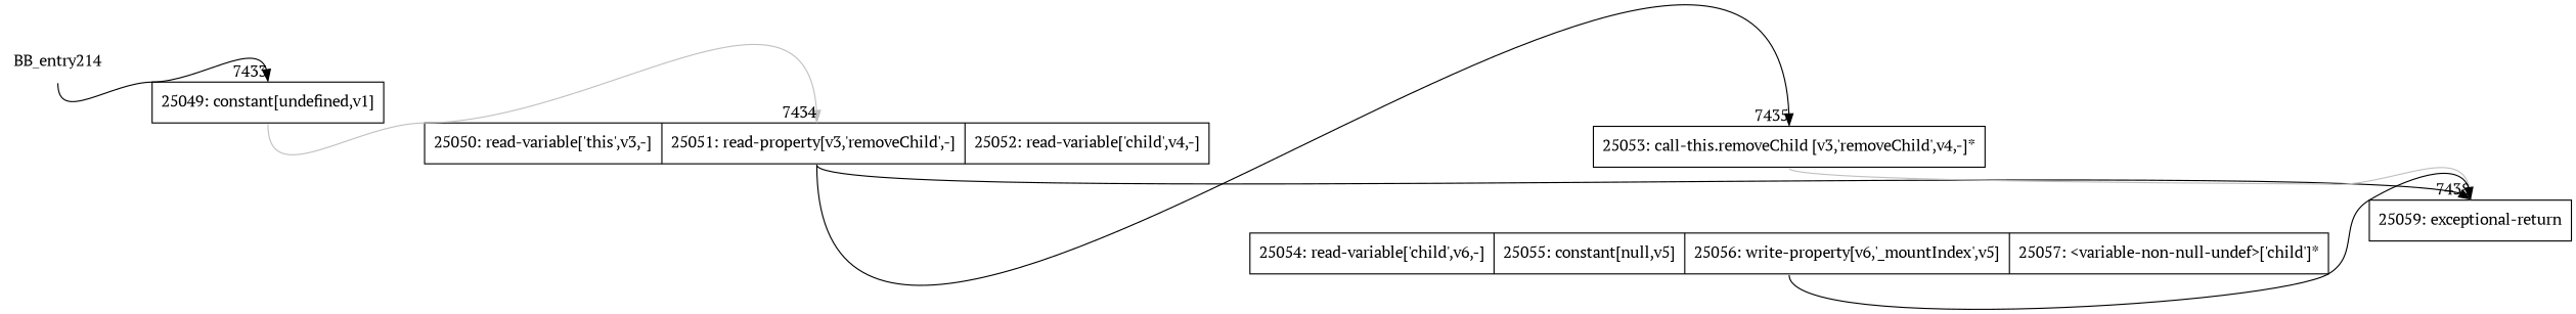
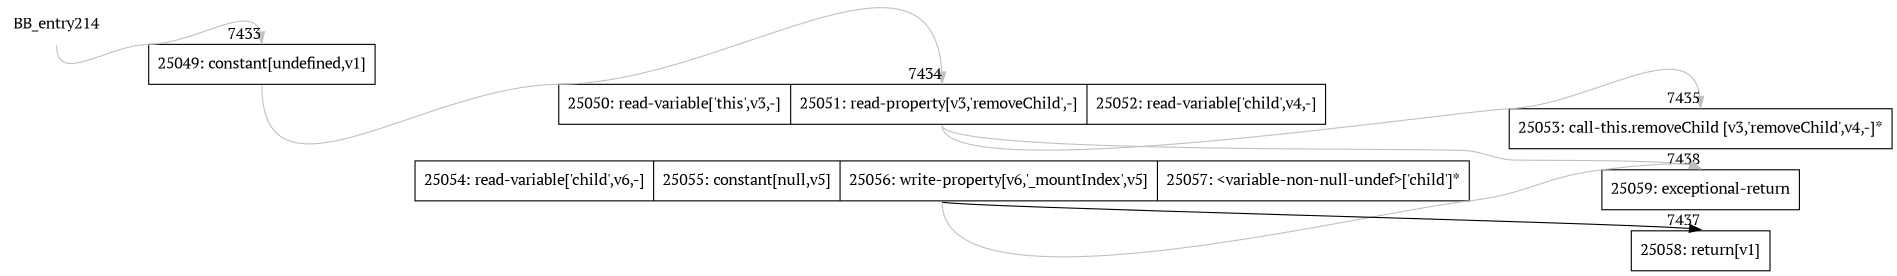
  digraph {
    fontname="PT Serif"
    rankdir=LR
    node [fontname="PT Serif" shape=record]
    edge [fontname="PT Serif" headport=n tailport=s color=gray]
    n1 [label=BB_entry214 shape=none]
    n2 [label="{25049: constant[undefined,v1]}"]
    n3 [label="{25050: read-variable['this',v3,-]|25051: read-property[v3,'removeChild',-]|25052: read-variable['child',v4,-]}"]
    n4 [label="{25053: call-this.removeChild [v3,'removeChild',v4,-]*}"]
    n5 [label="{25059: exceptional-return}"]
    n6 [label="{25054: read-variable['child',v6,-]|25055: constant[null,v5]|25056: write-property[v6,'_mountIndex',v5]|25057: \<variable-non-null-undef\>['child']*}"]
-   n1 -> n2 [headlabel="    7433" color=""]
+   n7 [label="{25058: return[v1]}"]
+   n1 -> n2 [headlabel="    7433"]
    n2 -> n3 [headlabel="      7434"]
-   n3 -> n4 [headlabel="      7435" color=""]
-   n3 -> n5 [color=black headlabel="      7438"]
-   n4 -> n5
-   n6 -> n5 [color=black]
+   n3 -> n4 [headlabel="      7435"]
+   n3 -> n5 [headlabel="      7438"]
+   n6 -> n5
+   n6 -> n7 [headlabel="      7437" color=""]
  }
